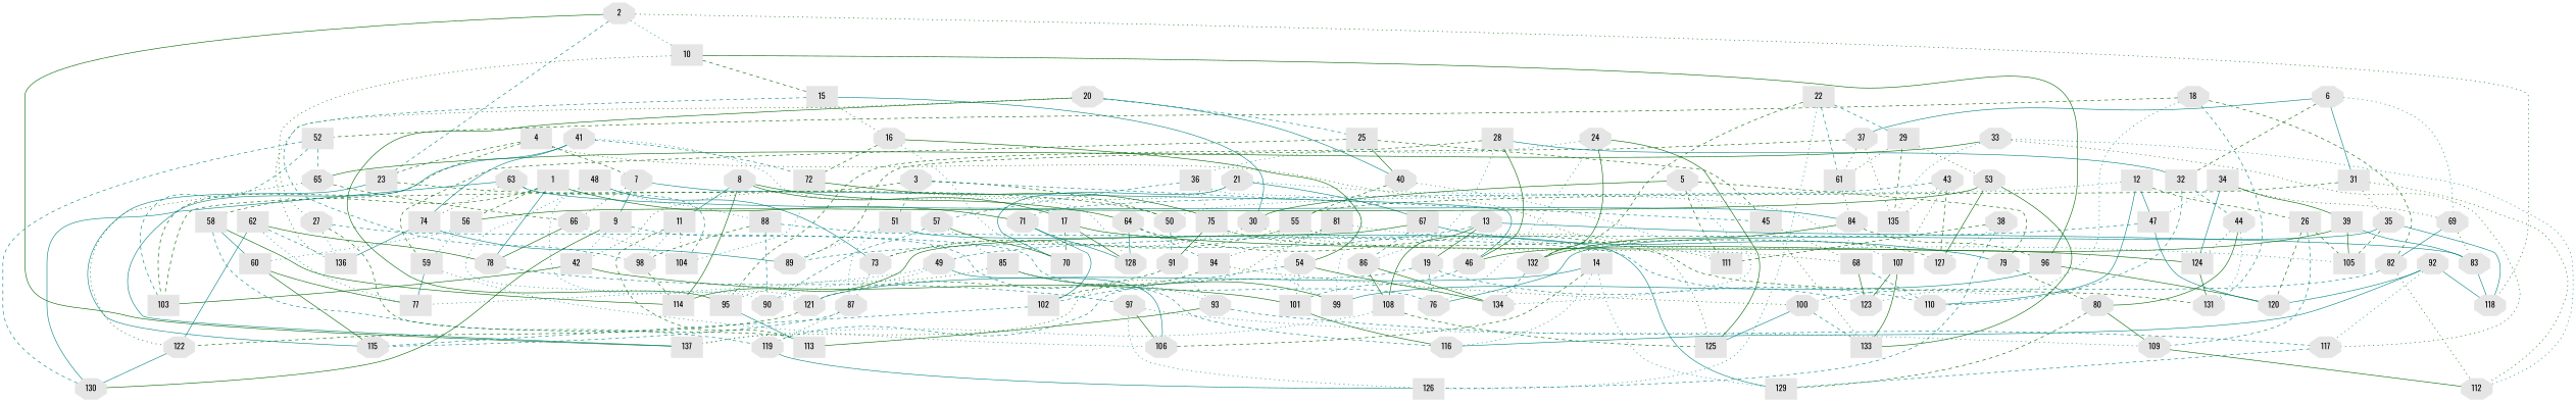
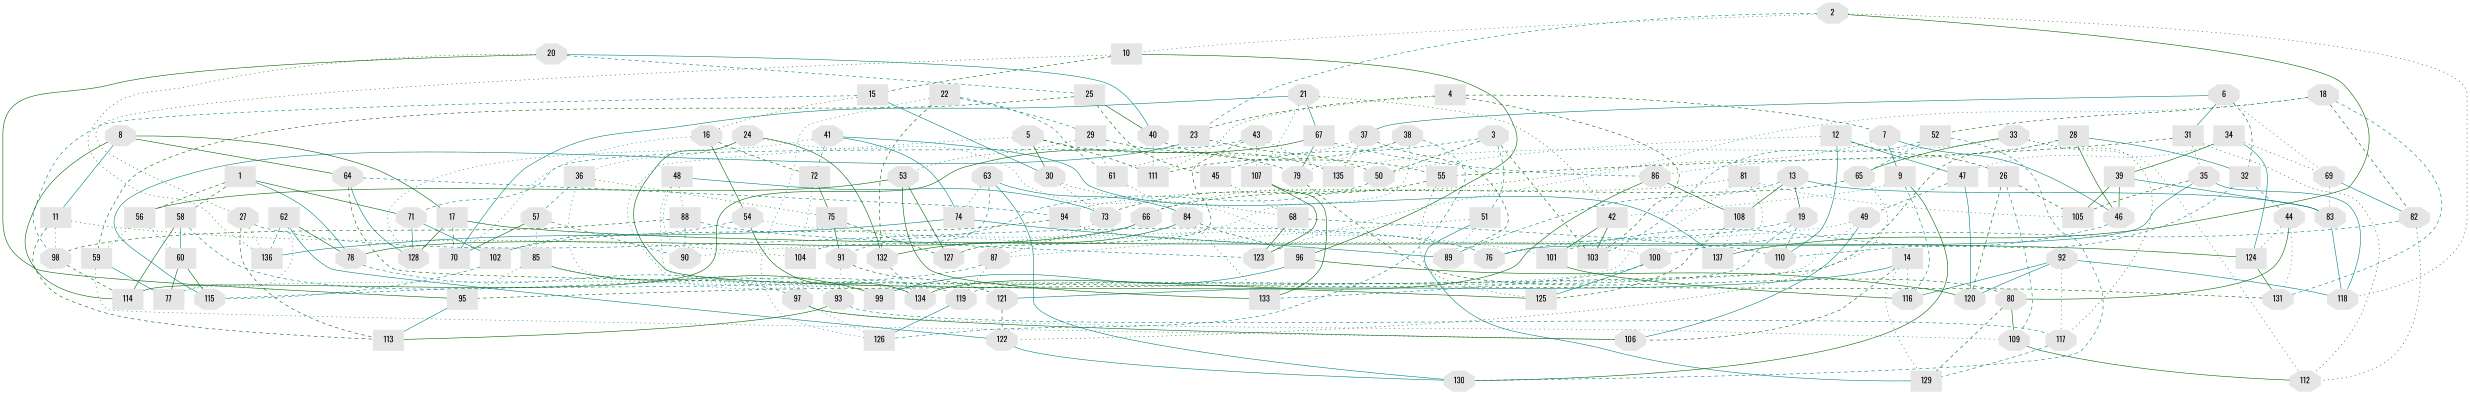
  graph {
    fontname=Oswald
    node [color=gray90 fontname=Oswald shape=octagon style=filled]
    edge [color=teal fontname=Oswald style=solid]
    1 [shape=box]
    56 [shape=box]
    58 [shape=box]
    71
    78
    59 [shape=box]
    60 [shape=box]
    114 [shape=box]
    119
    128
    102 [shape=box]
    97
    10 [shape=box]
    2
    23 [shape=box]
    118
    137 [shape=box]
    15 [shape=box]
    27
    96 [shape=box]
    50
    115
    45 [shape=box]
    3
    51 [shape=box]
    103 [shape=box]
    68 [shape=box]
    133 [shape=box]
    91
    89
    129 [shape=box]
    87
    4 [shape=box]
    7
    111 [shape=box]
    9 [shape=box]
    46
    66
    5
    30
    79
    134
    73
    80
    31 [shape=box]
    6
    32 [shape=box]
    37
    69
    35
    55 [shape=box]
    112
    110
    44
    61 [shape=box]
    135 [shape=box]
    83
    82
    42 [shape=box]
    116
    130
    101 [shape=box]
    104 [shape=box]
    11 [shape=box]
    8
    17 [shape=box]
    64
    98
    113 [shape=box]
    70 [shape=box]
    124 [shape=box]
    131
    94 [shape=box]
    16
    76
    136 [shape=box]
    120
    99 [shape=box]
    12 [shape=box]
    26 [shape=box]
    47 [shape=box]
    105 [shape=box]
    109
    49
    13
    19
    108 [shape=box]
    125 [shape=box]
    14 [shape=box]
    106
    121
    122
    54
    72 [shape=box]
    75 [shape=box]
    52 [shape=box]
    18
    123
    65
    100
    126 [shape=box]
    25 [shape=box]
    20
    40
    95 [shape=box]
    21
    67 [shape=box]
    107 [shape=box]
    86
    22 [shape=box]
    29 [shape=box]
    132
    53
    84
    24
    36 [shape=box]
    57
    77 [shape=box]
    28 [shape=box]
    127
    33
    117
    34 [shape=box]
    39 [shape=box]
    90
    85 [shape=box]
    38
    41
    74 [shape=box]
    43
    48 [shape=box]
    88 [shape=box]
    93
    62 [shape=box]
    63
    81 [shape=box]
    92
    1 -- 56 [color=darkgreen style=dashed]
    1 -- 58 [color=darkgreen style=dashed]
    1 -- 71 [color=darkgreen]
    1 -- 78
    56 -- 59 [style=dotted]
    56 -- 60 [style=dotted]
    58 -- 60
    58 -- 114 [color=darkgreen]
    58 -- 119 [style=dashed]
    71 -- 128
    71 -- 102
    78 -- 97 [style=dashed]
    59 -- 106 [style=dotted]
    59 -- 77
    60 -- 115 [color=darkgreen]
    60 -- 77 [color=darkgreen]
    119 -- 126
    102 -- 115 [style=dashed]
    97 -- 109 [style=dotted]
    97 -- 106 [color=darkgreen]
    97 -- 126 [style=dotted]
    10 -- 15 [color=darkgreen style=dashed]
    10 -- 27 [color=darkgreen style=dotted]
    10 -- 96 [color=darkgreen]
    2 -- 10 [style=dotted]
    2 -- 23 [style=dashed]
    2 -- 118 [color=darkgreen style=dotted]
    2 -- 137 [color=darkgreen]
    23 -- 50 [color=darkgreen style=dashed]
    23 -- 115
    15 -- 30
    15 -- 98 [style=dashed]
    15 -- 16 [color=darkgreen style=dotted]
    27 -- 113 [color=darkgreen style=dashed]
    27 -- 76 [style=dashed]
    27 -- 136 [style=dotted]
    96 -- 120 [color=darkgreen]
    96 -- 99
    50 -- 91 [style=dashed]
    45 -- 68 [color=darkgreen style=dotted]
-   45 -- 133 [color=darkgreen style=dotted]
+   84 -- 133 [color=darkgreen style=dotted]
    3 -- 50 [color=darkgreen style=dashed]
    3 -- 45 [style=dashed]
    3 -- 51 [style=dashed]
    3 -- 103 [color=darkgreen style=dashed]
    51 -- 89 [style=dotted]
    51 -- 129
    51 -- 87 [style=dotted]
    68 -- 110 [style=dashed]
    68 -- 123 [color=darkgreen]
    91 -- 121 [color=darkgreen style=dashed]
    91 -- 93 [style=dotted]
    87 -- 119 [color=darkgreen style=dotted]
    87 -- 115 [style=dashed]
    4 -- 23 [color=darkgreen style=dashed]
    4 -- 103 [color=darkgreen style=dashed]
    4 -- 7 [color=darkgreen style=dashed]
    4 -- 111 [color=darkgreen style=dotted]
    7 -- 9
    7 -- 46
    7 -- 66 [color=darkgreen style=dotted]
    9 -- 42 [style=dotted]
    9 -- 116 [style=dashed]
    9 -- 130 [color=darkgreen]
    46 -- 101 [style=dashed]
    66 -- 78 [color=darkgreen]
    66 -- 104 [style=dotted]
    5 -- 111 [color=darkgreen style=dashed]
    5 -- 30 [color=darkgreen]
    5 -- 79 [color=darkgreen style=dashed]
    5 -- 134 [style=dotted]
    30 -- 68 [color=darkgreen style=dotted]
    30 -- 73 [color=darkgreen style=dotted]
    79 -- 80 [color=darkgreen style=dashed]
    73 -- 87 [color=darkgreen style=dotted]
    80 -- 129 [color=darkgreen style=dashed]
    80 -- 109 [color=darkgreen]
    31 -- 35 [color=darkgreen style=dotted]
    31 -- 55 [color=darkgreen style=dashed]
    31 -- 112 [color=darkgreen style=dotted]
    6 -- 31
    6 -- 32 [color=darkgreen style=dashed]
    6 -- 37
    6 -- 69 [style=dotted]
    32 -- 110 [style=dashed]
    32 -- 44 [style=dashed]
    37 -- 89 [color=darkgreen style=dashed]
    37 -- 61 [color=darkgreen style=dotted]
    37 -- 135 [color=darkgreen style=dotted]
    69 -- 83 [color=darkgreen style=dotted]
    69 -- 82
    35 -- 118
    35 -- 76
    35 -- 105 [color=darkgreen style=dashed]
    55 -- 73 [color=darkgreen style=dashed]
    55 -- 125 [color=darkgreen style=dotted]
    44 -- 80 [color=darkgreen]
    44 -- 124 [color=darkgreen style=dotted]
    44 -- 131 [style=dotted]
    61 -- 84 [color=darkgreen style=dotted]
    83 -- 118
    82 -- 112 [color=darkgreen style=dotted]
    82 -- 100 [style=dashed]
    42 -- 103 [color=darkgreen]
    42 -- 101 [color=darkgreen]
    101 -- 116 [color=darkgreen]
    11 -- 104 [color=darkgreen style=dotted]
    11 -- 98 [style=dotted]
    11 -- 113 [color=darkgreen style=dashed]
    8 -- 114 [color=darkgreen]
    8 -- 11
    8 -- 17 [color=darkgreen]
    8 -- 64 [color=darkgreen]
    17 -- 128 [color=darkgreen]
    17 -- 70 [color=darkgreen style=dashed]
    17 -- 124 [color=darkgreen]
    64 -- 128
    64 -- 131 [color=darkgreen style=dashed]
    64 -- 94 [style=dashed]
    98 -- 114 [color=darkgreen style=dashed]
    124 -- 131 [color=darkgreen]
    94 -- 102 [color=darkgreen style=dashed]
    94 -- 100 [color=darkgreen style=dotted]
    16 -- 70 [style=dotted]
    16 -- 54 [color=darkgreen]
    16 -- 72 [color=darkgreen style=dashed]
    12 -- 50 [style=dotted]
    12 -- 110
    12 -- 26 [color=darkgreen style=dashed]
    12 -- 47
    26 -- 120 [color=darkgreen style=dashed]
    26 -- 105 [color=darkgreen style=dashed]
    26 -- 109 [style=dashed]
    47 -- 120
    47 -- 49 [style=dashed]
    109 -- 112 [color=darkgreen]
    49 -- 106
    49 -- 77 [style=dotted]
    49 -- 90 [style=dotted]
    13 -- 89 [style=dashed]
    13 -- 83
    13 -- 19 [color=darkgreen]
    13 -- 108 [color=darkgreen]
    19 -- 119 [style=dashed]
    19 -- 110 [style=dashed]
    19 -- 76 [style=dashed]
    108 -- 137 [style=dotted]
    108 -- 125 [color=darkgreen style=dashed]
    14 -- 129 [style=dotted]
    14 -- 116 [style=dotted]
    14 -- 106 [color=darkgreen style=dashed]
    14 -- 121
    121 -- 122 [color=darkgreen style=dashed]
    122 -- 130
    54 -- 102 [style=dashed]
    54 -- 134 [color=darkgreen]
    54 -- 101 [style=dotted]
    72 -- 104 [style=dotted]
    72 -- 75 [color=darkgreen]
    75 -- 91 [color=darkgreen]
    75 -- 127 [color=darkgreen style=dashed]
    52 -- 103 [style=dashed]
    52 -- 130 [style=dashed]
    52 -- 65 [style=dashed]
    18 -- 82 [color=darkgreen style=dashed]
    18 -- 131 [style=dashed]
    18 -- 52 [color=darkgreen style=dashed]
    18 -- 123 [style=dotted]
    65 -- 66 [color=darkgreen style=dashed]
    65 -- 122 [color=darkgreen style=dotted]
    100 -- 133 [style=dashed]
    100 -- 125
    25 -- 59 [color=darkgreen style=dashed]
    25 -- 45 [color=darkgreen style=dashed]
    25 -- 40 [color=darkgreen]
    20 -- 136 [color=darkgreen style=dotted]
    20 -- 25 [style=dashed]
    20 -- 40
    20 -- 95 [color=darkgreen]
    40 -- 111 [style=dotted]
    40 -- 55 [color=darkgreen style=dashed]
    95 -- 113
    21 -- 42 [color=darkgreen style=dotted]
    21 -- 70
    21 -- 67
    21 -- 107 [style=dotted]
    67 -- 114 [color=darkgreen]
    67 -- 79
    67 -- 86 [style=dashed]
    107 -- 133 [color=darkgreen]
    107 -- 123 [color=darkgreen]
    86 -- 134 [color=darkgreen]
    86 -- 108 [color=darkgreen]
    22 -- 61 [style=dashed]
    22 -- 126 [style=dotted]
    22 -- 29 [style=dashed]
    22 -- 132 [color=darkgreen style=dashed]
    29 -- 61 [color=darkgreen style=dotted]
    29 -- 135 [color=darkgreen style=dashed]
    29 -- 53 [color=darkgreen style=dotted]
    132 -- 134 [style=dashed]
    53 -- 56 [color=darkgreen]
    53 -- 133 [color=darkgreen]
    53 -- 127 [color=darkgreen]
    84 -- 96 [color=darkgreen style=dashed]
    84 -- 132 [color=darkgreen]
    24 -- 76 [style=dotted]
    24 -- 125 [color=darkgreen]
    24 -- 132 [color=darkgreen]
    24 -- 36 [style=dotted]
    36 -- 99 [style=dotted]
    36 -- 75 [color=darkgreen style=dotted]
    36 -- 57 [style=dashed]
    57 -- 70 [color=darkgreen]
    57 -- 90 [style=dashed]
    57 -- 85 [style=dotted]
    28 -- 46 [color=darkgreen]
    28 -- 32
    28 -- 95 [color=darkgreen style=dashed]
    28 -- 86 [style=dotted]
    33 -- 112 [style=dotted]
    33 -- 135 [style=dotted]
    33 -- 65 [color=darkgreen]
    33 -- 117 [color=darkgreen style=dotted]
    117 -- 129 [style=dashed]
    34 -- 69 [color=darkgreen style=dotted]
    34 -- 124
    34 -- 47 [style=dotted]
    34 -- 39 [color=darkgreen]
    39 -- 46 [color=darkgreen]
    39 -- 83
    39 -- 105 [color=darkgreen]
    85 -- 99 [color=darkgreen]
    85 -- 95 [color=darkgreen style=dotted]
    85 -- 93 [style=dotted]
    38 -- 111 [color=darkgreen style=dashed]
    38 -- 79 [style=dotted]
    38 -- 126 [style=dashed]
    38 -- 127 [style=dotted]
    41 -- 128 [style=dotted]
    41 -- 137
    41 -- 72 [style=dashed]
    41 -- 74
    74 -- 89
    74 -- 136
    43 -- 71 [style=dashed]
    43 -- 135 [color=darkgreen style=dotted]
    43 -- 107 [color=darkgreen style=dotted]
    43 -- 127 [color=darkgreen style=dashed]
    48 -- 73
    48 -- 121 [style=dotted]
    48 -- 90 [style=dotted]
    48 -- 88 [style=dotted]
    88 -- 98 [color=darkgreen style=dashed]
    88 -- 123 [style=dashed]
    88 -- 90 [style=dashed]
    93 -- 113 [color=darkgreen]
    93 -- 117 [style=dashed]
    62 -- 78 [color=darkgreen]
    62 -- 136 [style=dashed]
    62 -- 122
    62 -- 77 [style=dotted]
    63 -- 130
    63 -- 104 [style=dashed]
    63 -- 84
    63 -- 74 [color=darkgreen style=dotted]
    81 -- 137 [color=darkgreen style=dotted]
    81 -- 94 [color=darkgreen style=dotted]
    81 -- 99 [style=dotted]
    81 -- 105 [style=dotted]
    92 -- 118
    92 -- 116
    92 -- 120
    92 -- 117 [style=dotted]
  }
